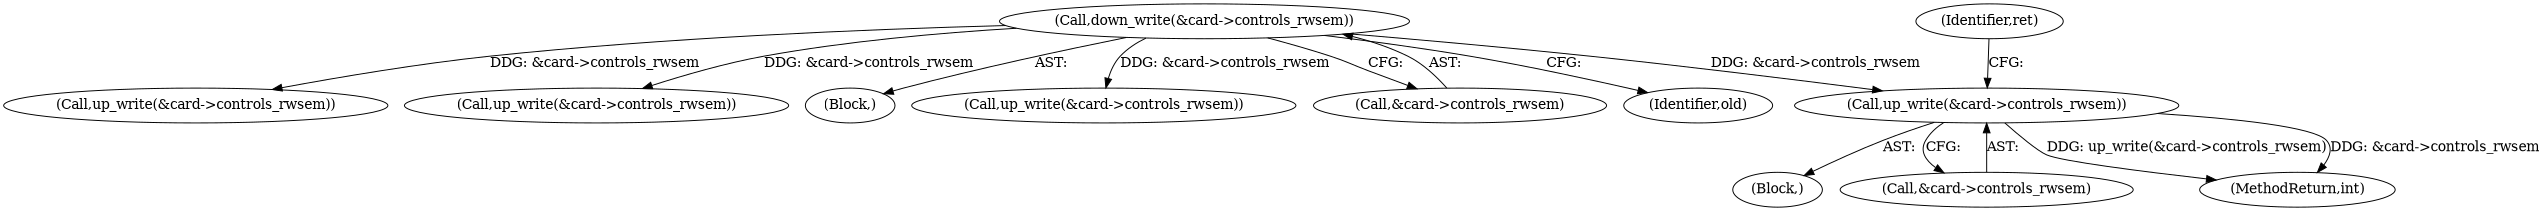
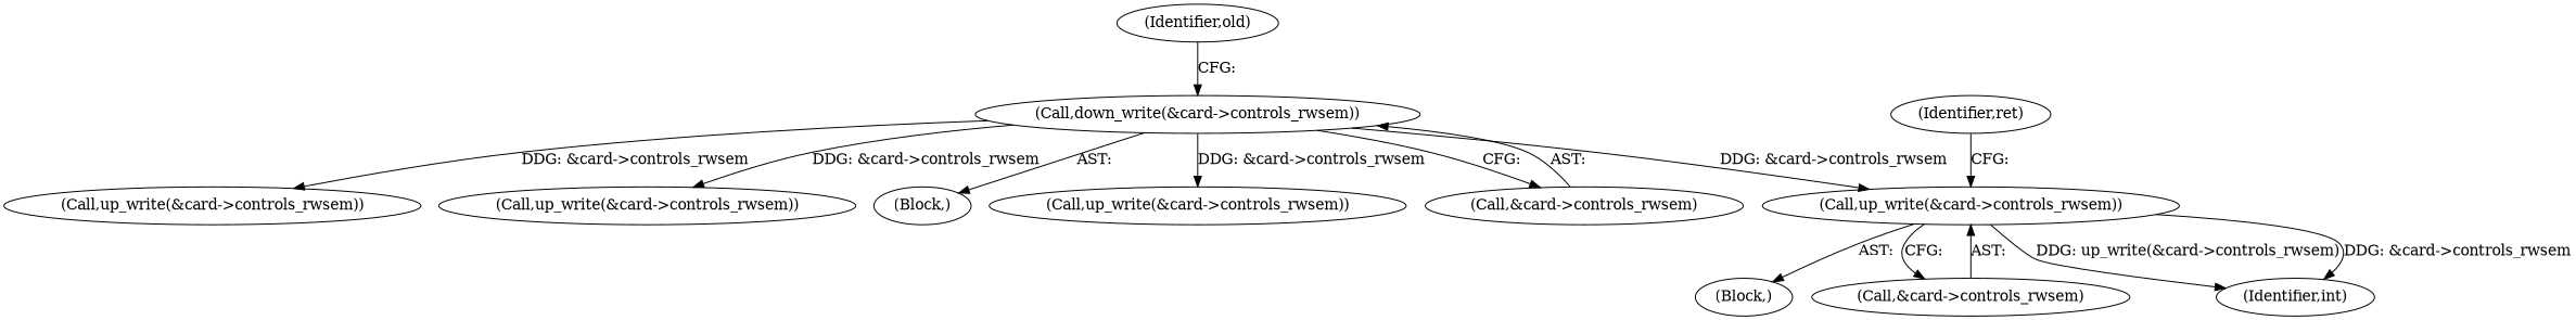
  digraph {
    n1 [label="(Call,up_write(&card->controls_rwsem))"]
    n2 [label="(Block,)"]
    n3 [label="(Call,&card->controls_rwsem)"]
-   n4 [label="(MethodReturn,int)"]
+   n4 [label="(Identifier,int)"]
    n5 [label="(Call,down_write(&card->controls_rwsem))"]
    n6 [label="(Call,up_write(&card->controls_rwsem))"]
    n7 [label="(Call,up_write(&card->controls_rwsem))"]
    n8 [label="(Block,)"]
    n9 [label="(Call,up_write(&card->controls_rwsem))"]
    n10 [label="(Call,&card->controls_rwsem)"]
    n11 [label="(Identifier,ret)"]
    n12 [label="(Identifier,old)"]
    n1 -> n2 [label="AST: "]
    n1 -> n3 [label="CFG: "]
    n1 -> n4 [label="DDG: up_write(&card->controls_rwsem)"]
    n1 -> n4 [label="DDG: &card->controls_rwsem"]
    n3 -> n1 [label="AST: "]
    n5 -> n1 [label="DDG: &card->controls_rwsem"]
    n5 -> n6 [label="DDG: &card->controls_rwsem"]
    n5 -> n7 [label="DDG: &card->controls_rwsem"]
    n5 -> n8 [label="AST: "]
    n5 -> n9 [label="DDG: &card->controls_rwsem"]
    n5 -> n10 [label="CFG: "]
    n10 -> n5 [label="AST: "]
    n11 -> n1 [label="CFG: "]
-   n5 -> n12 [label="CFG: "]
+   n12 -> n5 [label="CFG: "]
  }
